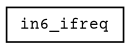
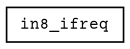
  digraph {
    rankdir=LR
    fontname="Courier Prime"
-   n1 [color=black fillcolor=white fontname="Courier Prime" fontsize=10 height=0.2 label=in6_ifreq shape=record style=filled width=0.4]
+   n1 [color=black fillcolor=white fontname="Courier Prime" fontsize=10 height=0.2 label=in8_ifreq shape=record style=filled width=0.4]
  }
